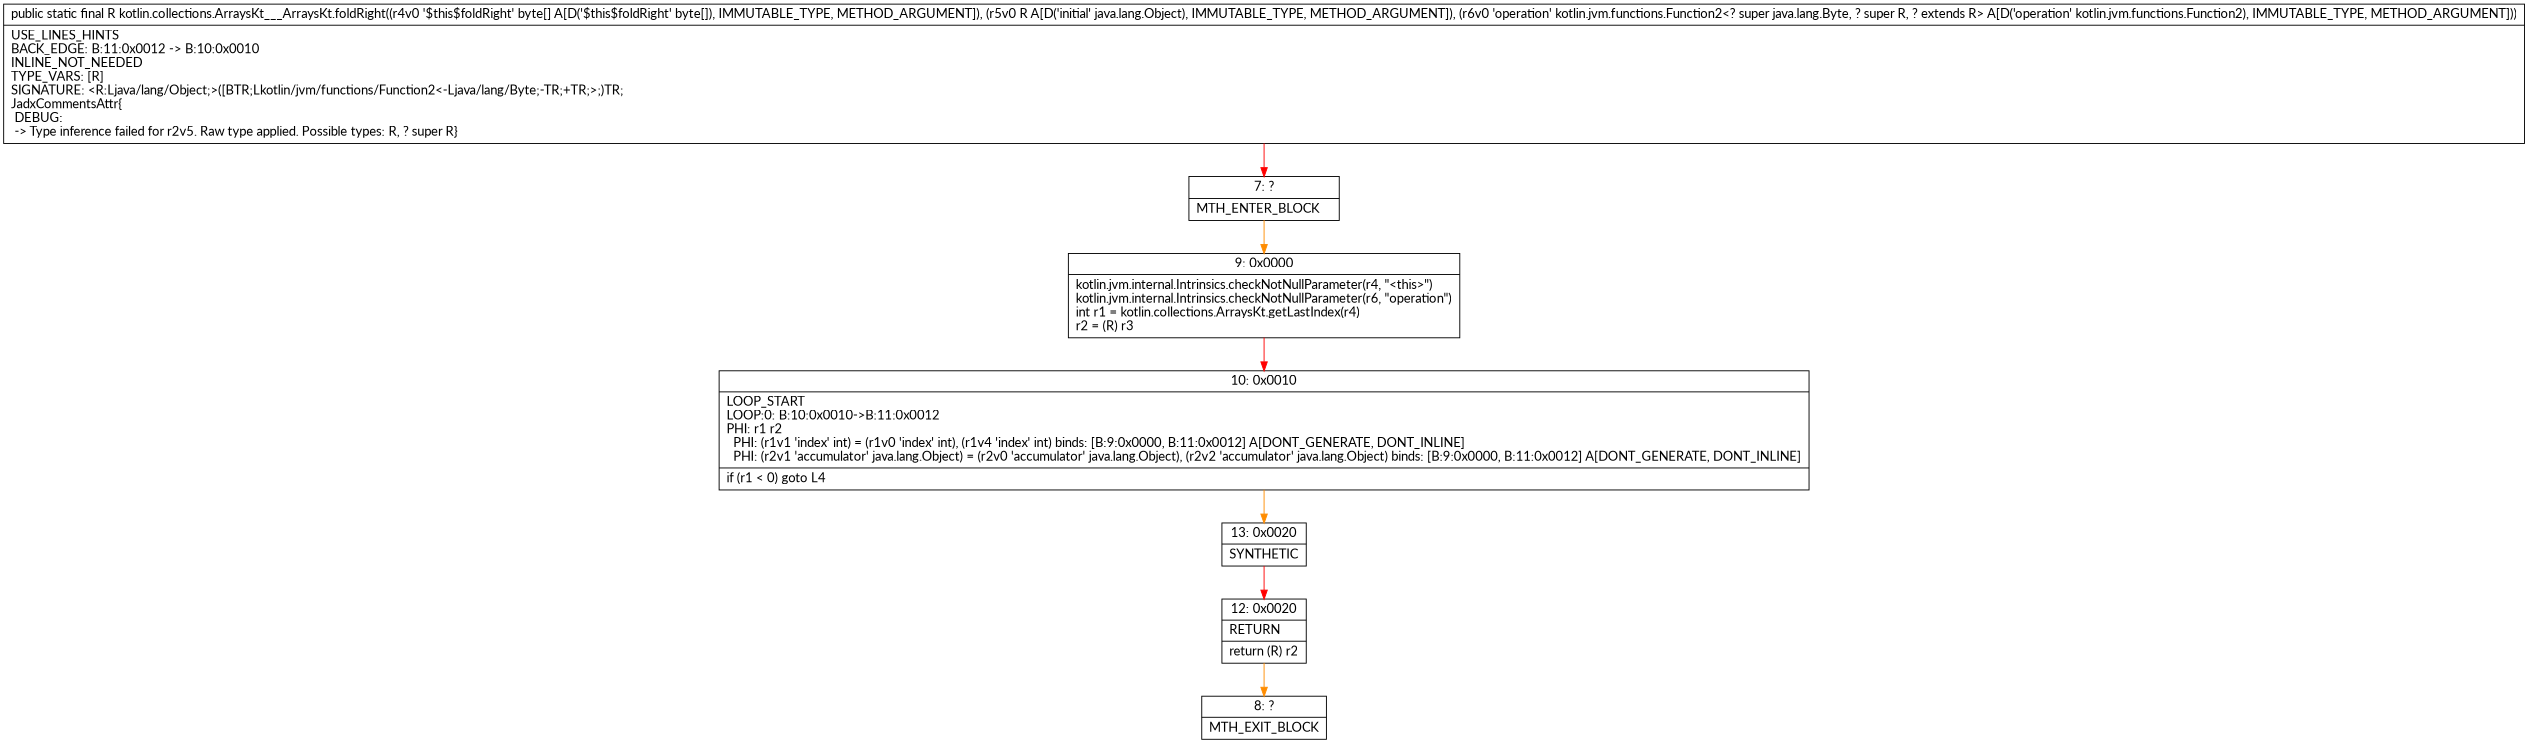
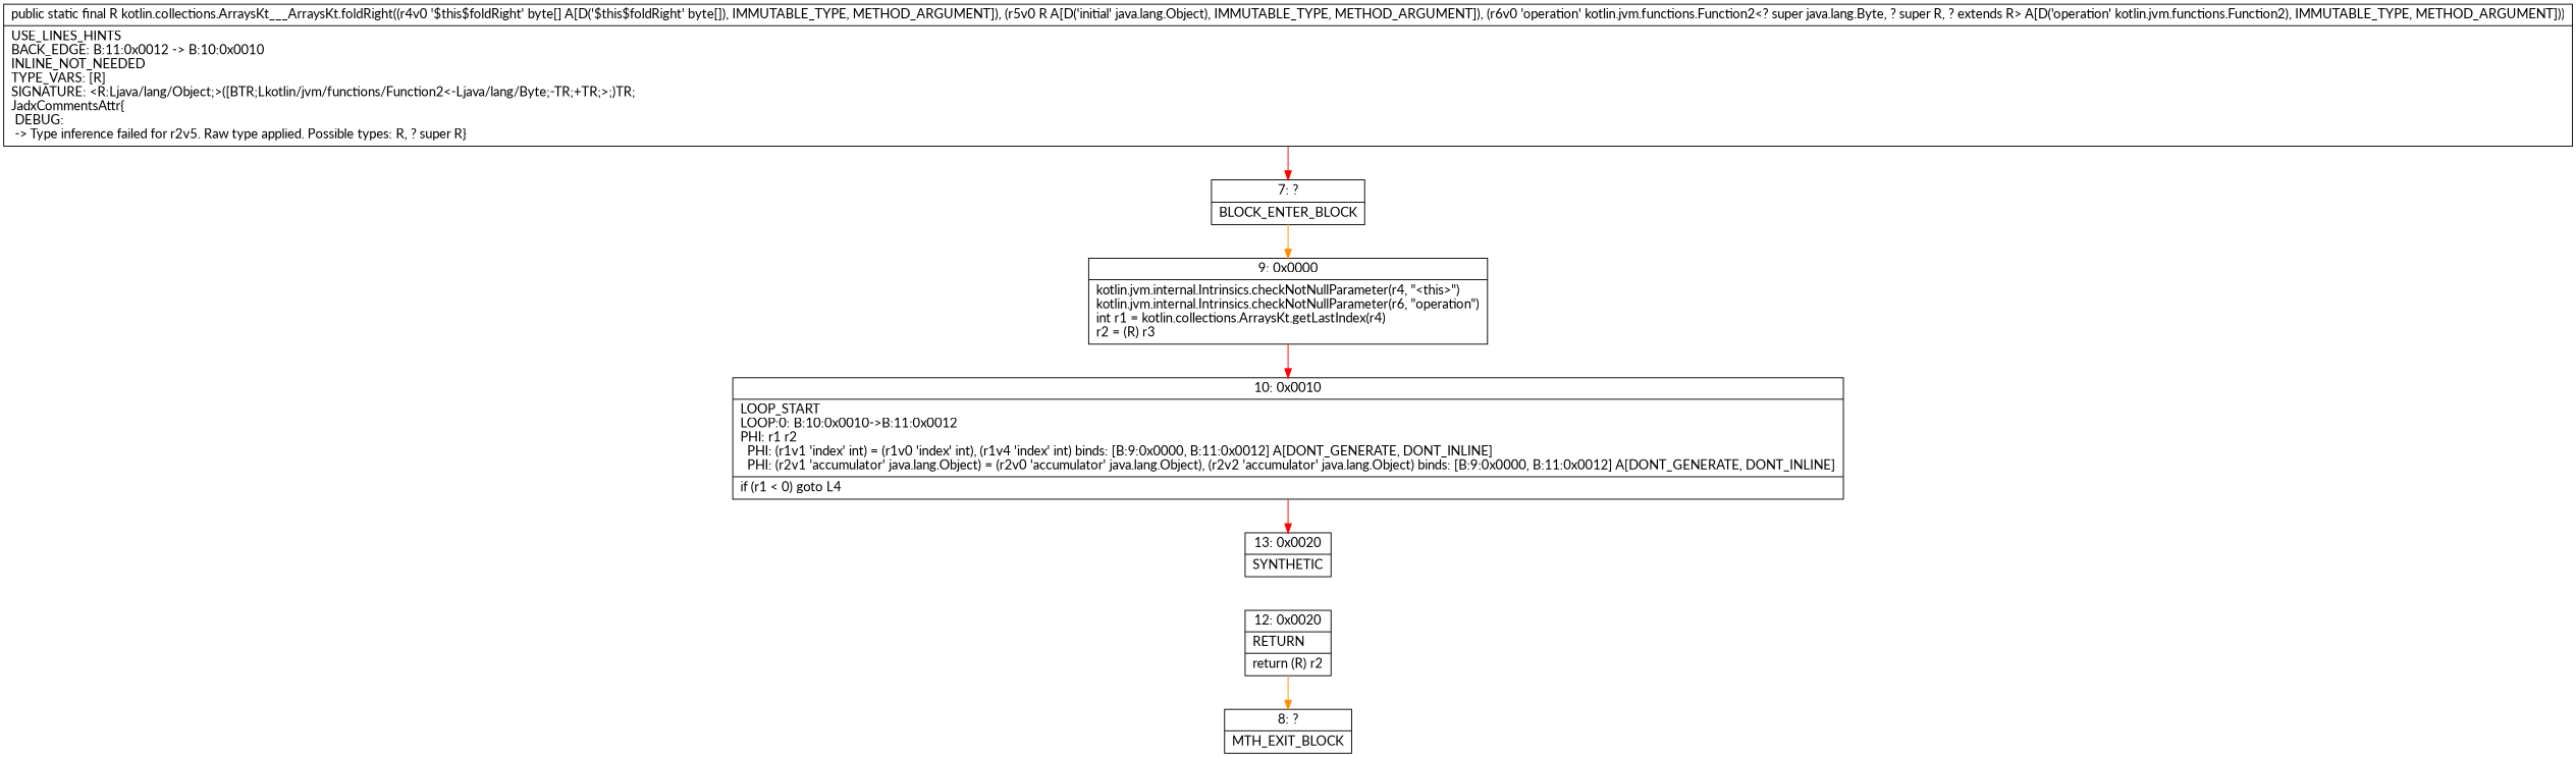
  digraph {
    fontname=Lato
    node [fontname=Lato shape=record]
    edge [color=red fontname=Lato]
-   n1 [label="{7\:\ ?|MTH_ENTER_BLOCK\l}"]
+   n1 [label="{7\:\ ?|BLOCK_ENTER_BLOCK\l}"]
    n2 [label="{9\:\ 0x0000|kotlin.jvm.internal.Intrinsics.checkNotNullParameter(r4, \"\<this\>\")\lkotlin.jvm.internal.Intrinsics.checkNotNullParameter(r6, \"operation\")\lint r1 = kotlin.collections.ArraysKt.getLastIndex(r4)\lr2 = (R) r3\l}"]
    n3 [label="{10\:\ 0x0010|LOOP_START\lLOOP:0: B:10:0x0010\-\>B:11:0x0012\lPHI: r1 r2 \l  PHI: (r1v1 'index' int) = (r1v0 'index' int), (r1v4 'index' int) binds: [B:9:0x0000, B:11:0x0012] A[DONT_GENERATE, DONT_INLINE]\l  PHI: (r2v1 'accumulator' java.lang.Object) = (r2v0 'accumulator' java.lang.Object), (r2v2 'accumulator' java.lang.Object) binds: [B:9:0x0000, B:11:0x0012] A[DONT_GENERATE, DONT_INLINE]\l|if (r1 \< 0) goto L4\l}"]
    n4 [label="{13\:\ 0x0020|SYNTHETIC\l}"]
    n5 [label="{12\:\ 0x0020|RETURN\l|return (R) r2\l}"]
    n6 [label="{8\:\ ?|MTH_EXIT_BLOCK\l}"]
    n7 [label="{public static final R kotlin.collections.ArraysKt___ArraysKt.foldRight((r4v0 '$this$foldRight' byte[] A[D('$this$foldRight' byte[]), IMMUTABLE_TYPE, METHOD_ARGUMENT]), (r5v0 R A[D('initial' java.lang.Object), IMMUTABLE_TYPE, METHOD_ARGUMENT]), (r6v0 'operation' kotlin.jvm.functions.Function2\<? super java.lang.Byte, ? super R, ? extends R\> A[D('operation' kotlin.jvm.functions.Function2), IMMUTABLE_TYPE, METHOD_ARGUMENT]))  | USE_LINES_HINTS\lBACK_EDGE: B:11:0x0012 \-\> B:10:0x0010\lINLINE_NOT_NEEDED\lTYPE_VARS: [R]\lSIGNATURE: \<R:Ljava\/lang\/Object;\>([BTR;Lkotlin\/jvm\/functions\/Function2\<\-Ljava\/lang\/Byte;\-TR;+TR;\>;)TR;\lJadxCommentsAttr\{\l DEBUG: \l \-\> Type inference failed for r2v5. Raw type applied. Possible types: R, ? super R\}\l}"]
    n1 -> n2 [color=darkorange]
    n2 -> n3
-   n3 -> n4 [color=darkorange]
-   n4 -> n5
+   n3 -> n4
    n5 -> n6 [color=darkorange]
    n7 -> n1
  }
